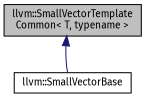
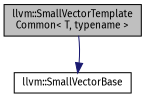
  digraph {
    fontname="Fira Sans"
    node [color=black fontname="Fira Sans" fontsize=10 shape=record style=filled]
    n1 [fillcolor=grey75 fontcolor=black height=0.2 label="llvm::SmallVectorTemplate\lCommon\< T, typename \>" width=0.4]
    n2 [fillcolor=white height=0.2 label="llvm::SmallVectorBase" width=0.4]
-   n1 -> n2 [color=midnightblue dir=back fontname="Fira Sans" fontsize=10 labelfontname=Helvetica labelfontsize=10 style=solid]
+   n2 -> n1 [color=midnightblue dir=back fontname="Fira Sans" fontsize=10 labelfontname=Helvetica labelfontsize=10 style=solid]
  }
